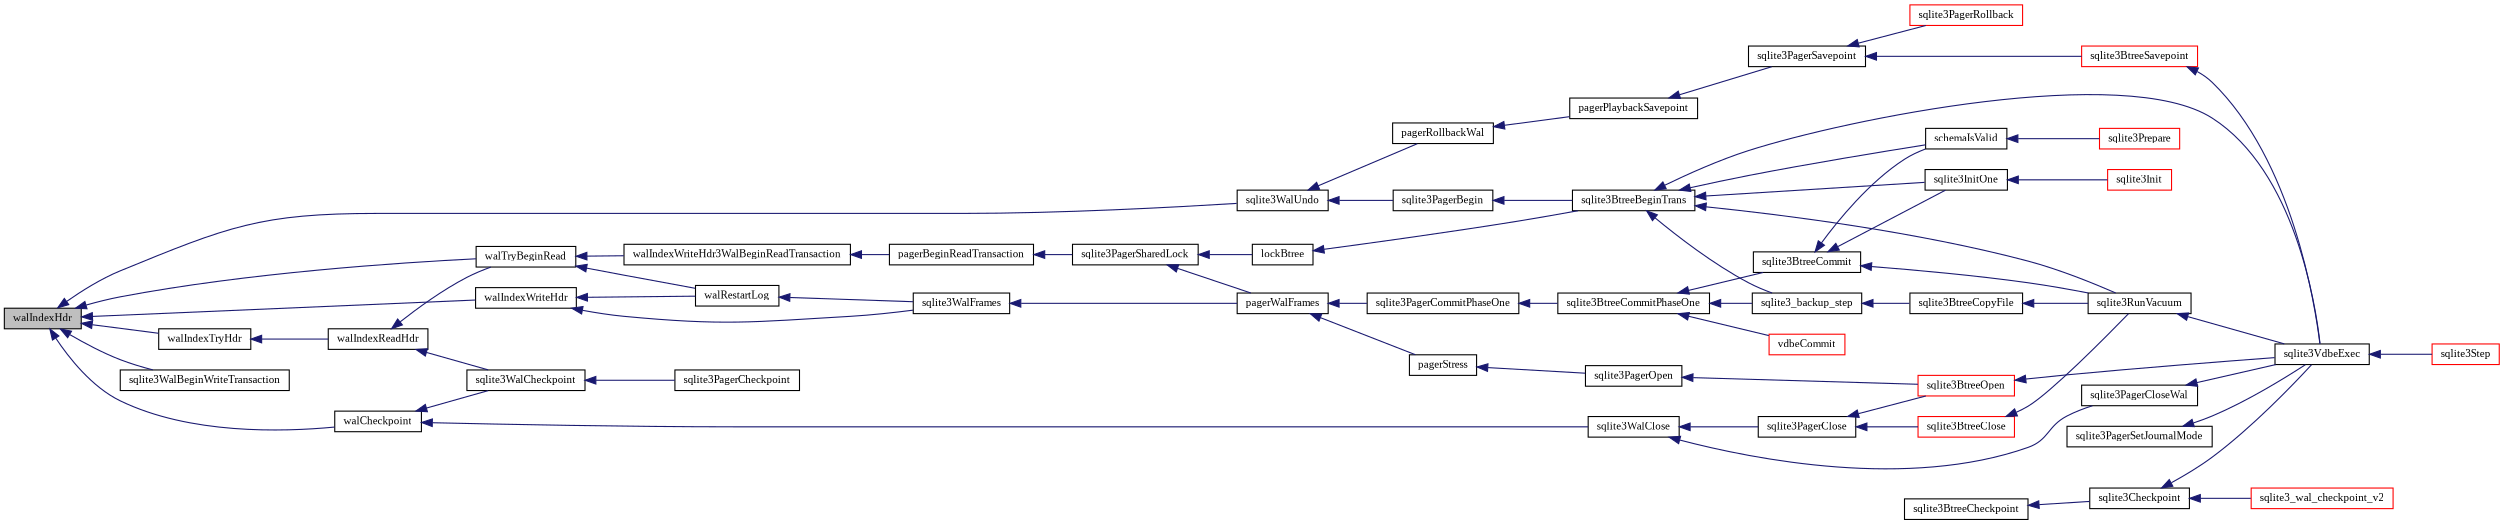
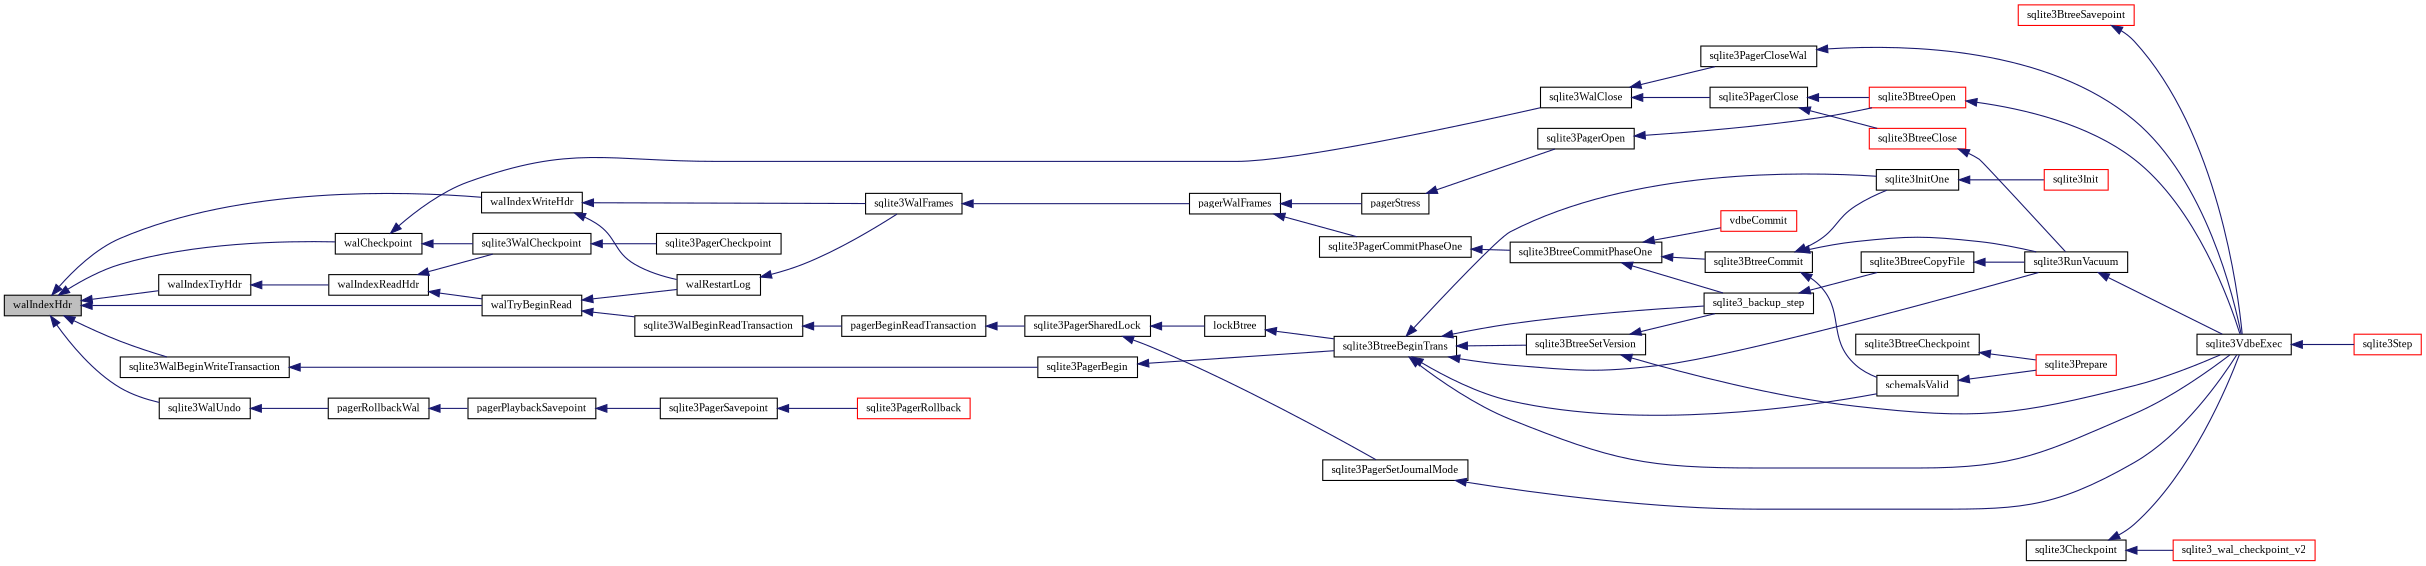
  digraph {
    fontname="Liberation Serif"
    rankdir=LR
    node [color=black fillcolor=white fontname="Liberation Serif" fontsize=10 shape=record style=filled]
    edge [color=midnightblue dir=back fontname="Liberation Serif" fontsize=10 labelfontname=FreeSans labelfontsize=10 style=solid]
    n1 [fillcolor=grey75 fontcolor=black height=0.2 label=walIndexHdr width=0.4]
    n2 [height=0.2 label=walIndexWriteHdr width=0.4]
    n3 [height=0.2 label=walTryBeginRead width=0.4]
    n4 [height=0.2 label=walCheckpoint width=0.4]
    n5 [height=0.2 label=walIndexTryHdr width=0.4]
    n6 [height=0.2 label=sqlite3WalBeginWriteTransaction width=0.4]
    n7 [height=0.2 label=sqlite3WalUndo width=0.4]
    n8 [height=0.2 label=walRestartLog width=0.4]
    n9 [height=0.2 label=sqlite3WalFrames width=0.4]
-   n10 [height=0.2 label=walIndexWriteHdr3WalBeginReadTransaction width=0.4]
+   n10 [height=0.2 label=sqlite3WalBeginReadTransaction width=0.4]
    n11 [height=0.2 label=sqlite3WalCheckpoint width=0.4]
    n12 [height=0.2 label=sqlite3WalClose width=0.4]
    n13 [height=0.2 label=walIndexReadHdr width=0.4]
    n14 [height=0.2 label=sqlite3PagerBegin width=0.4]
    n15 [height=0.2 label=pagerRollbackWal width=0.4]
    n16 [height=0.2 label=pagerWalFrames width=0.4]
    n17 [height=0.2 label=sqlite3PagerCheckpoint width=0.4]
    n18 [height=0.2 label=pagerBeginReadTransaction width=0.4]
    n19 [height=0.2 label=sqlite3PagerSharedLock width=0.4]
    n20 [height=0.2 label=sqlite3PagerSetJournalMode width=0.4]
    n21 [height=0.2 label=lockBtree width=0.4]
    n22 [height=0.2 label=sqlite3VdbeExec width=0.4]
    n23 [height=0.2 label=sqlite3BtreeBeginTrans width=0.4]
    n24 [color=red height=0.2 label=sqlite3Step width=0.4]
+   n25 [height=0.2 label=sqlite3BtreeSetVersion width=0.4]
    n26 [height=0.2 label=sqlite3_backup_step width=0.4]
    n27 [height=0.2 label=sqlite3RunVacuum width=0.4]
    n28 [height=0.2 label=sqlite3InitOne width=0.4]
    n29 [height=0.2 label=schemaIsValid width=0.4]
    n30 [height=0.2 label=sqlite3BtreeCopyFile width=0.4]
    n31 [color=red height=0.2 label=sqlite3Init width=0.4]
    n32 [color=red height=0.2 label=sqlite3Prepare width=0.4]
    n33 [height=0.2 label=pagerStress width=0.4]
    n34 [height=0.2 label=sqlite3PagerCommitPhaseOne width=0.4]
    n35 [height=0.2 label=sqlite3PagerOpen width=0.4]
    n36 [height=0.2 label=sqlite3BtreeCommitPhaseOne width=0.4]
    n37 [color=red height=0.2 label=sqlite3BtreeOpen width=0.4]
    n38 [height=0.2 label=sqlite3BtreeCommit width=0.4]
    n39 [color=red height=0.2 label=vdbeCommit width=0.4]
    n40 [height=0.2 label=sqlite3PagerClose width=0.4]
    n41 [height=0.2 label=sqlite3PagerCloseWal width=0.4]
    n42 [height=0.2 label=sqlite3BtreeCheckpoint width=0.4]
    n43 [height=0.2 label=sqlite3Checkpoint width=0.4]
    n44 [color=red height=0.2 label=sqlite3_wal_checkpoint_v2 width=0.4]
    n45 [color=red height=0.2 label=sqlite3BtreeClose width=0.4]
    n46 [height=0.2 label=pagerPlaybackSavepoint width=0.4]
    n47 [height=0.2 label=sqlite3PagerSavepoint width=0.4]
    n48 [color=red height=0.2 label=sqlite3PagerRollback width=0.4]
    n49 [color=red height=0.2 label=sqlite3BtreeSavepoint width=0.4]
    n1 -> n2
    n1 -> n3
    n1 -> n4
    n1 -> n5
    n1 -> n6
    n1 -> n7
    n2 -> n8
    n2 -> n9
    n3 -> n8
    n3 -> n10
    n4 -> n11
    n4 -> n12
    n5 -> n13
-   n7 -> n14
+   n6 -> n14
    n7 -> n15
    n8 -> n9
    n9 -> n16
    n10 -> n18
    n11 -> n17
    n12 -> n40
    n12 -> n41
    n13 -> n3
    n13 -> n11
    n14 -> n23
    n15 -> n46
    n16 -> n33
    n16 -> n34
    n18 -> n19
-   n19 -> n16
+   n19 -> n20
    n19 -> n21
    n20 -> n22
    n21 -> n23
    n22 -> n24
    n23 -> n22
+   n23 -> n25
    n23 -> n26
    n23 -> n27
    n23 -> n28
    n23 -> n29
+   n25 -> n22
+   n25 -> n26
    n26 -> n30
    n27 -> n22
    n28 -> n31
    n29 -> n32
    n30 -> n27
    n33 -> n35
    n34 -> n36
    n35 -> n37
    n36 -> n26
    n36 -> n38
    n36 -> n39
    n37 -> n22
    n38 -> n27
    n38 -> n28
    n38 -> n29
    n40 -> n37
    n40 -> n45
    n41 -> n22
-   n42 -> n43
+   n42 -> n32
    n43 -> n22
    n43 -> n44
    n45 -> n27
    n46 -> n47
    n47 -> n48
-   n47 -> n49
    n49 -> n22
  }
